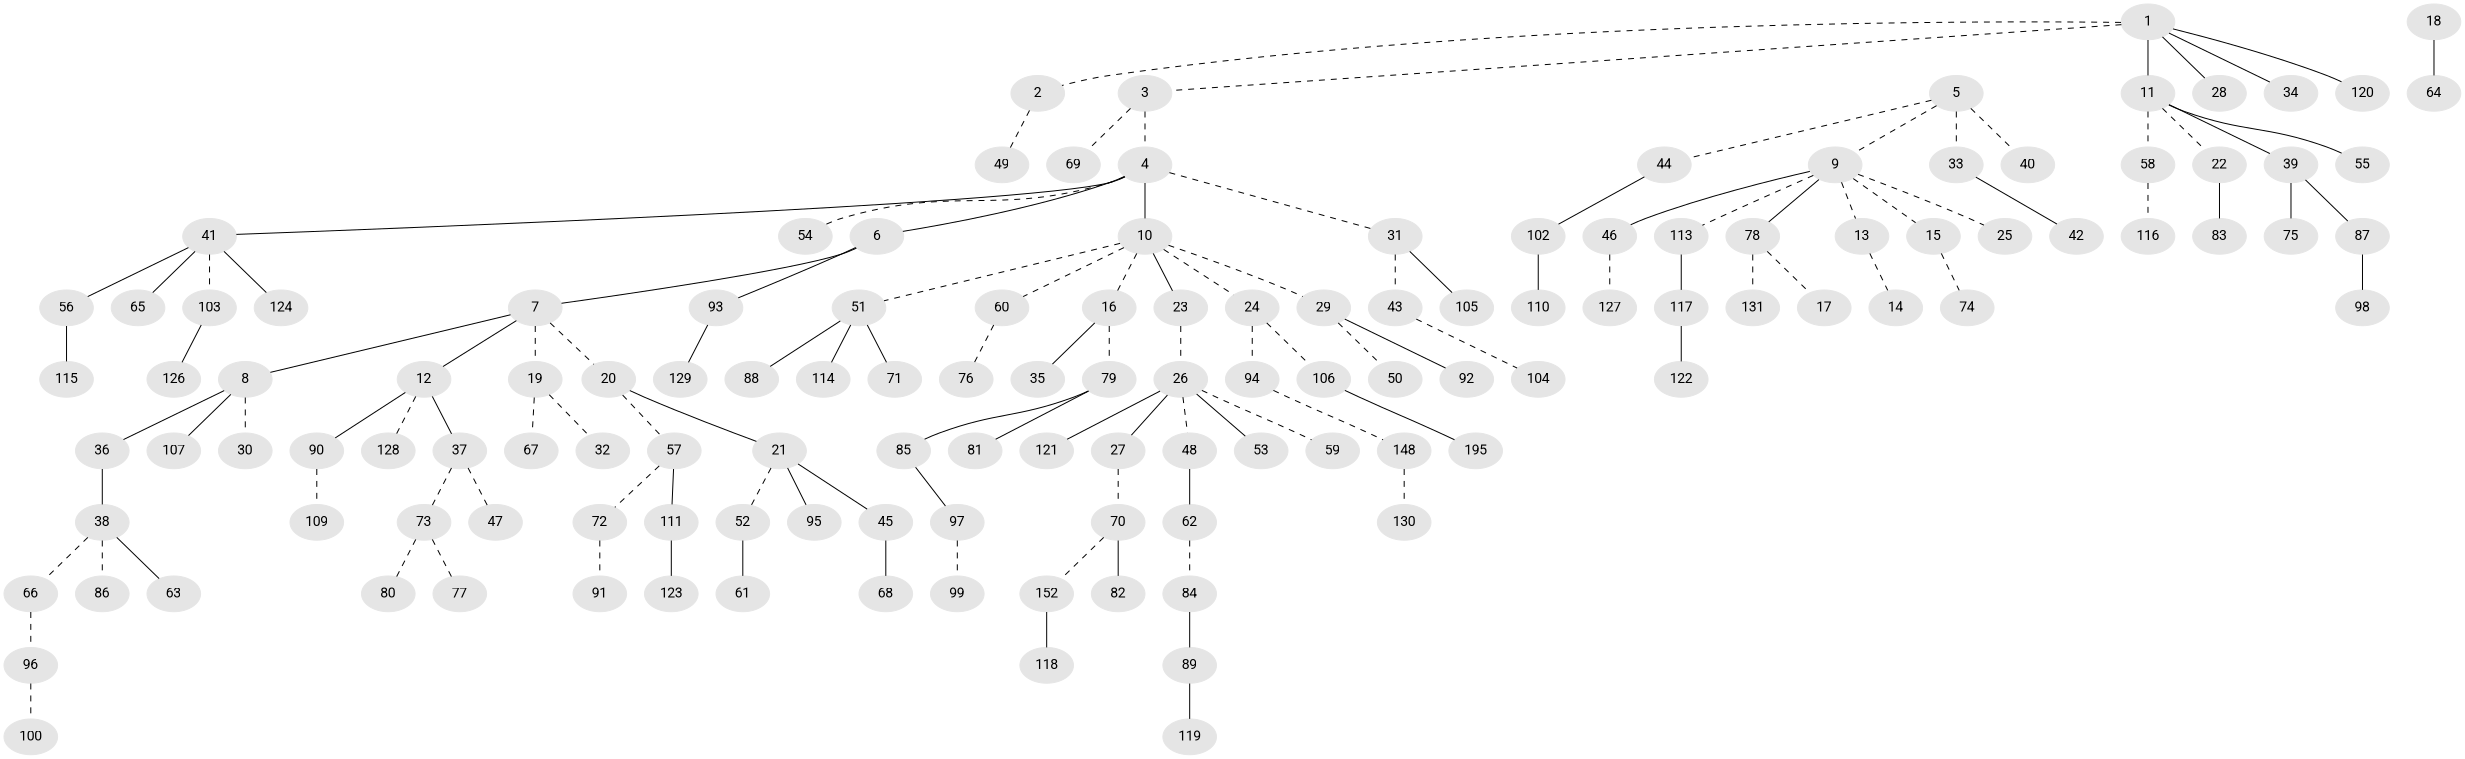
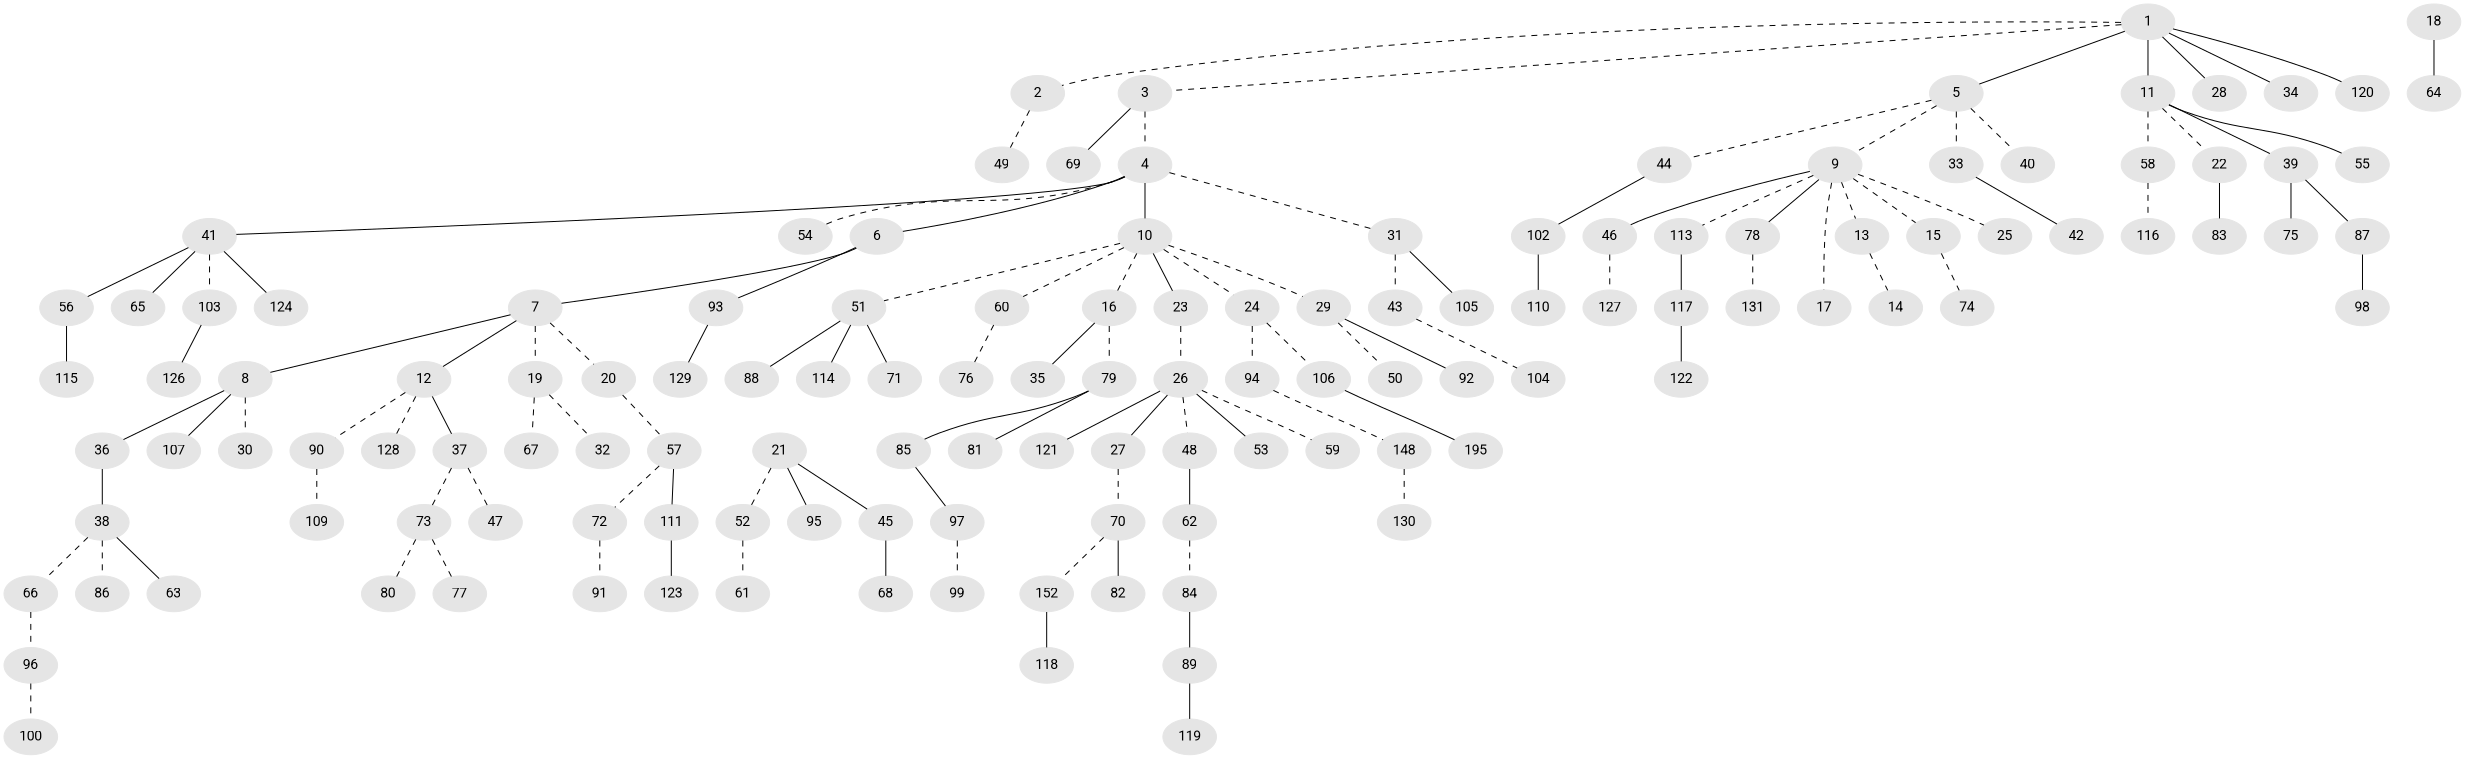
  graph {
    fontname=Roboto
    node [color=gray90 fontname=Roboto style=filled]
    edge [fontname=Roboto style=dashed]
    1
    2
    3
    5
    11
    28
    34
    120
    49
    4
    69
    9
    33
    40
    44
    22
    39
    55
    58
    6
    10
    31
    41
    54
    7
    93
    16
    23
    24
    29
    51
    60
    43
    105
    56
    65
    103
    124
    13
    15
    17
    25
    46
    78
    113
    42
    102
    8
    12
    19
    20
    129
    30
    36
    107
    37
    90
    128
    32
    67
    38
    14
    74
    127
    n65 [label=131]
    117
    35
    79
    26
    94
    106
    50
    92
    71
    88
    114
    76
    83
    75
    87
    116
    18
    64
    21
    57
    47
    73
    109
    81
    85
    45
    52
    95
    72
    111
    68
    61
    27
    48
    53
    59
    121
    n103 [label=148]
    n104 [label=195]
    70
    62
    82
    n108 [label=152]
    104
    63
    66
    86
    77
    80
    96
    98
    115
    126
    110
    84
    91
    123
    89
    100
    118
    97
    119
    99
    130
    122
    1 -- 2
    1 -- 3
+   1 -- 5 [style=solid]
    1 -- 11 [style=solid]
    1 -- 28 [style=solid]
    1 -- 34 [style=solid]
    1 -- 120 [style=solid]
    2 -- 49
    3 -- 4
-   3 -- 69
+   3 -- 69 [style=solid]
    5 -- 9
    5 -- 33
    5 -- 40
    5 -- 44
    11 -- 22
    11 -- 39 [style=solid]
    11 -- 55 [style=solid]
    11 -- 58
    4 -- 6 [style=solid]
    4 -- 10 [style=solid]
    4 -- 31
    4 -- 41 [style=solid]
    4 -- 54
    9 -- 13
    9 -- 15
-   78 -- 17
+   9 -- 17
    9 -- 25
    9 -- 46 [style=solid]
    9 -- 78 [style=solid]
    9 -- 113
    33 -- 42 [style=solid]
    44 -- 102 [style=solid]
    22 -- 83 [style=solid]
    39 -- 75 [style=solid]
    39 -- 87 [style=solid]
    58 -- 116
    6 -- 7 [style=solid]
    6 -- 93 [style=solid]
    10 -- 16
    10 -- 23 [style=solid]
    10 -- 24
    10 -- 29
    10 -- 51
    10 -- 60
    31 -- 43
    31 -- 105 [style=solid]
    41 -- 56 [style=solid]
    41 -- 65 [style=solid]
    41 -- 103
    41 -- 124 [style=solid]
    7 -- 8 [style=solid]
    7 -- 12 [style=solid]
    7 -- 19
    7 -- 20
    93 -- 129 [style=solid]
    16 -- 35 [style=solid]
    16 -- 79
    23 -- 26
    24 -- 94
    24 -- 106
    29 -- 50
    29 -- 92 [style=solid]
    51 -- 71 [style=solid]
    51 -- 88 [style=solid]
    51 -- 114 [style=solid]
    60 -- 76
    43 -- 104
    56 -- 115 [style=solid]
    103 -- 126 [style=solid]
    13 -- 14
    15 -- 74
    46 -- 127
    78 -- n65
    113 -- 117 [style=solid]
    102 -- 110 [style=solid]
    8 -- 30
    8 -- 36 [style=solid]
    8 -- 107 [style=solid]
    12 -- 37 [style=solid]
-   12 -- 90 [style=solid]
+   12 -- 90
    12 -- 128
    19 -- 32
    19 -- 67
-   20 -- 21 [style=solid]
    20 -- 57
    36 -- 38 [style=solid]
    37 -- 47
    37 -- 73
    90 -- 109
    38 -- 63 [style=solid]
    38 -- 66
    38 -- 86
    117 -- 122 [style=solid]
    79 -- 81 [style=solid]
    79 -- 85 [style=solid]
    26 -- 27 [style=solid]
    26 -- 48
    26 -- 53 [style=solid]
    26 -- 59
    26 -- 121 [style=solid]
    94 -- n103
    106 -- n104 [style=solid]
    87 -- 98 [style=solid]
    18 -- 64 [style=solid]
    21 -- 45 [style=solid]
    21 -- 52
    21 -- 95 [style=solid]
    57 -- 72
    57 -- 111 [style=solid]
    73 -- 77
    73 -- 80
    85 -- 97 [style=solid]
    45 -- 68 [style=solid]
-   52 -- 61 [style=solid]
+   52 -- 61
    72 -- 91
    111 -- 123 [style=solid]
    27 -- 70
    48 -- 62 [style=solid]
    n103 -- 130
    70 -- 82 [style=solid]
    70 -- n108
    62 -- 84
    n108 -- 118 [style=solid]
    66 -- 96
    96 -- 100
    84 -- 89 [style=solid]
    89 -- 119 [style=solid]
    97 -- 99
  }
